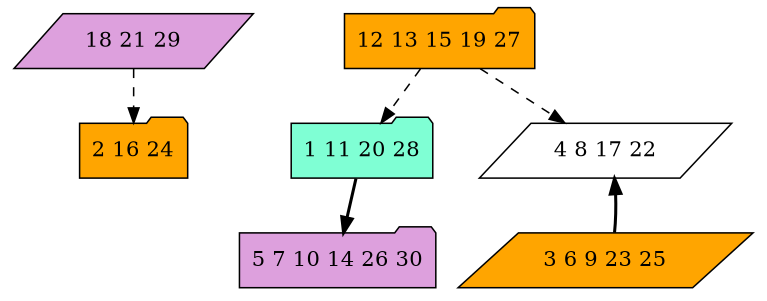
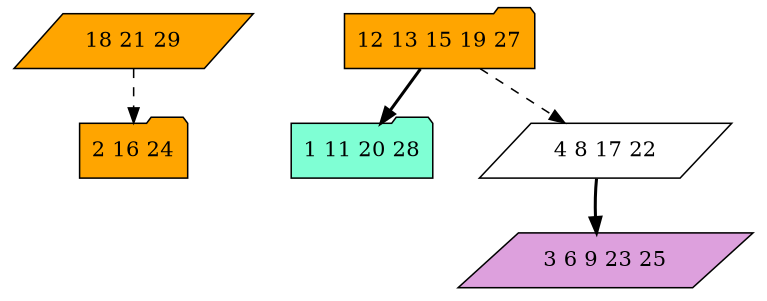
  digraph {
    node [fillcolor=orange shape=folder style=filled]
    edge [style=bold]
-   n1 [fillcolor=plum label="18 21 29" shape=parallelogram]
+   n1 [label="18 21 29" shape=parallelogram]
    n2 [label="2 16 24"]
    n3 [label="12 13 15 19 27"]
    n4 [fillcolor=aquamarine label="1 11 20 28"]
    n5 [fillcolor=white label="4 8 17 22" shape=parallelogram]
-   n6 [fillcolor=plum label="5 7 10 14 26 30"]
-   n7 [label="3 6 9 23 25" shape=parallelogram]
+   n7 [fillcolor=plum label="3 6 9 23 25" shape=parallelogram]
    n1 -> n2 [style=dashed]
-   n3 -> n4 [style=dashed]
+   n3 -> n4
    n3 -> n5 [style=dashed]
-   n4 -> n6
-   n7 -> n5
+   n5 -> n7
  }
